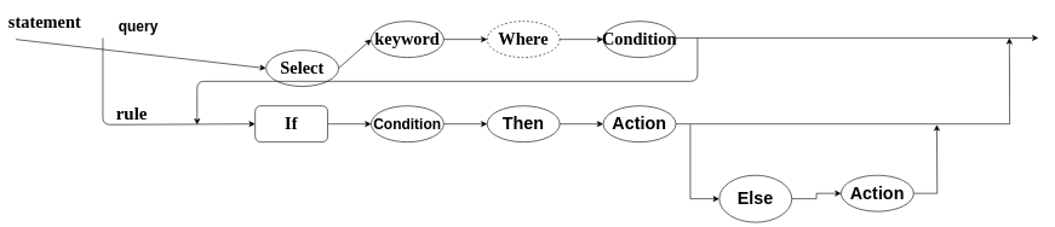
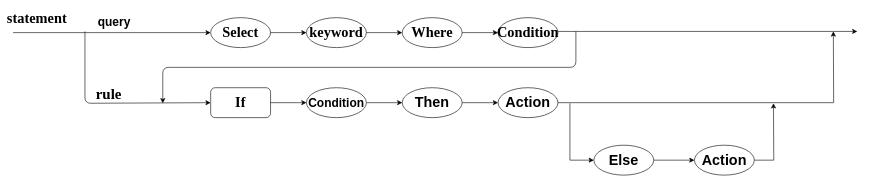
  <mxCell id="0" />
  <mxCell id="1" parent="0" />
- <mxCell id="2" value="&lt;h1&gt;&lt;font face=&quot;Times New Roman&quot;&gt;Select&lt;/font&gt;&lt;/h1&gt;" style="ellipse;whiteSpace=wrap;html=1;" vertex="1" parent="1"><mxGeometry x="365" y="69" width="100" height="50" as="geometry" /></mxCell>
+ <mxCell id="2" value="&lt;h1&gt;&lt;font face=&quot;Times New Roman&quot;&gt;Select&lt;/font&gt;&lt;/h1&gt;" style="ellipse;whiteSpace=wrap;html=1;" vertex="1" parent="1"><mxGeometry x="350" y="29" width="100" height="50" as="geometry" /></mxCell>
  <mxCell id="3" value="&lt;h1&gt;&lt;font face=&quot;Times New Roman&quot;&gt;keyword&lt;/font&gt;&lt;/h1&gt;" style="ellipse;whiteSpace=wrap;html=1;" vertex="1" parent="1"><mxGeometry x="510" y="29" width="100" height="50" as="geometry" /></mxCell>
- <mxCell id="4" value="&lt;h1&gt;&lt;font face=&quot;Times New Roman&quot;&gt;Where&lt;/font&gt;&lt;br&gt;&lt;/h1&gt;" style="ellipse;whiteSpace=wrap;html=1;dashed=1;" vertex="1" parent="1"><mxGeometry x="670" y="29" width="100" height="50" as="geometry" /></mxCell>
+ <mxCell id="4" value="&lt;h1&gt;&lt;font face=&quot;Times New Roman&quot;&gt;Where&lt;/font&gt;&lt;br&gt;&lt;/h1&gt;" style="ellipse;whiteSpace=wrap;html=1;" vertex="1" parent="1"><mxGeometry x="670" y="29" width="100" height="50" as="geometry" /></mxCell>
  <mxCell id="5" value="&lt;h1&gt;&lt;font face=&quot;Times New Roman&quot;&gt;Condition&lt;/font&gt;&lt;br&gt;&lt;/h1&gt;" style="ellipse;whiteSpace=wrap;html=1;" vertex="1" parent="1"><mxGeometry x="830" y="29" width="100" height="50" as="geometry" /></mxCell>
  <mxCell id="6" value="" style="endArrow=classic;html=1;exitX=1;exitY=0.5;exitDx=0;exitDy=0;entryX=0;entryY=0.5;entryDx=0;entryDy=0;" edge="1" parent="1" source="2" target="3"><mxGeometry width="50" height="50" relative="1" as="geometry"><mxPoint x="450" y="152" as="sourcePoint" /><mxPoint x="500" y="102" as="targetPoint" /></mxGeometry></mxCell>
  <mxCell id="7" value="" style="endArrow=classic;html=1;exitX=1;exitY=0.5;exitDx=0;exitDy=0;entryX=0;entryY=0.5;entryDx=0;entryDy=0;" edge="1" parent="1" source="3" target="4"><mxGeometry width="50" height="50" relative="1" as="geometry"><mxPoint x="460" y="64" as="sourcePoint" /><mxPoint x="520" y="64" as="targetPoint" /></mxGeometry></mxCell>
  <mxCell id="8" value="" style="endArrow=classic;html=1;exitX=1;exitY=0.5;exitDx=0;exitDy=0;entryX=0;entryY=0.5;entryDx=0;entryDy=0;" edge="1" parent="1" source="4" target="5"><mxGeometry width="50" height="50" relative="1" as="geometry"><mxPoint x="470" y="74" as="sourcePoint" /><mxPoint x="530" y="74" as="targetPoint" /></mxGeometry></mxCell>
  <mxCell id="9" value="" style="endArrow=classic;html=1;entryX=0;entryY=0.5;entryDx=0;entryDy=0;" edge="1" parent="1" target="2"><mxGeometry width="50" height="50" relative="1" as="geometry"><mxPoint x="20" y="54" as="sourcePoint" /><mxPoint x="540" y="84" as="targetPoint" /></mxGeometry></mxCell>
  <mxCell id="10" value="" style="endArrow=classic;html=1;" edge="1" parent="1"><mxGeometry width="50" height="50" relative="1" as="geometry"><mxPoint x="930" y="52" as="sourcePoint" /><mxPoint x="1430" y="52" as="targetPoint" /></mxGeometry></mxCell>
  <mxCell id="11" value="&lt;h1&gt;&lt;font face=&quot;Times New Roman&quot;&gt;If&lt;/font&gt;&lt;br&gt;&lt;/h1&gt;" style="whiteSpace=wrap;html=1;rounded=1;" vertex="1" parent="1"><mxGeometry x="350" y="146" width="100" height="50" as="geometry" /></mxCell>
  <mxCell id="12" value="" style="endArrow=classic;html=1;exitX=1;exitY=0.5;exitDx=0;exitDy=0;entryX=0;entryY=0.5;entryDx=0;entryDy=0;" edge="1" parent="1" source="11" target="14"><mxGeometry width="50" height="50" relative="1" as="geometry"><mxPoint x="460" y="64" as="sourcePoint" /><mxPoint x="520" y="64" as="targetPoint" /></mxGeometry></mxCell>
  <mxCell id="13" value="" style="edgeStyle=orthogonalEdgeStyle;rounded=0;orthogonalLoop=1;jettySize=auto;html=1;" edge="1" parent="1" source="14" target="16"><mxGeometry relative="1" as="geometry" /></mxCell>
  <mxCell id="14" value="&lt;h1 style=&quot;font-size: 20px&quot;&gt;&lt;font style=&quot;font-size: 20px&quot;&gt;Condition&lt;br&gt;&lt;/font&gt;&lt;/h1&gt;" style="ellipse;whiteSpace=wrap;html=1;" vertex="1" parent="1"><mxGeometry x="510" y="146" width="100" height="50" as="geometry" /></mxCell>
  <mxCell id="15" style="edgeStyle=orthogonalEdgeStyle;rounded=0;orthogonalLoop=1;jettySize=auto;html=1;exitX=1;exitY=0.5;exitDx=0;exitDy=0;entryX=0;entryY=0.5;entryDx=0;entryDy=0;" edge="1" parent="1" source="16" target="19"><mxGeometry relative="1" as="geometry" /></mxCell>
  <mxCell id="16" value="&lt;h1 style=&quot;font-size: 24px&quot;&gt;&lt;font style=&quot;font-size: 24px&quot;&gt;Then&lt;br&gt;&lt;/font&gt;&lt;/h1&gt;" style="ellipse;whiteSpace=wrap;html=1;" vertex="1" parent="1"><mxGeometry x="670" y="146" width="100" height="50" as="geometry" /></mxCell>
  <mxCell id="17" style="rounded=0;orthogonalLoop=1;jettySize=auto;elbow=vertical;html=1;exitX=1;exitY=0.5;exitDx=0;exitDy=0;edgeStyle=orthogonalEdgeStyle;" edge="1" parent="1" source="19"><mxGeometry relative="1" as="geometry"><mxPoint x="1390" y="52" as="targetPoint" /></mxGeometry></mxCell>
  <mxCell id="18" style="edgeStyle=orthogonalEdgeStyle;rounded=0;orthogonalLoop=1;jettySize=auto;html=1;entryX=0;entryY=0.5;entryDx=0;entryDy=0;" edge="1" parent="1" target="21"><mxGeometry relative="1" as="geometry"><mxPoint x="950" y="172" as="sourcePoint" /><Array as="points"><mxPoint x="950" y="212" /><mxPoint x="950" y="267" /></Array></mxGeometry></mxCell>
  <mxCell id="19" value="&lt;h1 style=&quot;font-size: 24px&quot;&gt;&lt;font style=&quot;font-size: 24px&quot;&gt;Action&lt;br&gt;&lt;/font&gt;&lt;/h1&gt;" style="ellipse;whiteSpace=wrap;html=1;" vertex="1" parent="1"><mxGeometry x="830" y="146" width="100" height="50" as="geometry" /></mxCell>
  <mxCell id="20" style="edgeStyle=orthogonalEdgeStyle;rounded=0;orthogonalLoop=1;jettySize=auto;html=1;exitX=1;exitY=0.5;exitDx=0;exitDy=0;entryX=0;entryY=0.5;entryDx=0;entryDy=0;" edge="1" parent="1" source="21" target="23"><mxGeometry relative="1" as="geometry" /></mxCell>
- <mxCell id="21" value="&lt;h2 style=&quot;font-size: 24px&quot;&gt;&lt;font style=&quot;font-size: 24px&quot;&gt;Else&lt;br&gt;&lt;/font&gt;&lt;/h2&gt;" style="ellipse;whiteSpace=wrap;html=1;" vertex="1" parent="1"><mxGeometry x="990" y="242" width="100" height="65" as="geometry" /></mxCell>
+ <mxCell id="21" value="&lt;h2 style=&quot;font-size: 24px&quot;&gt;&lt;font style=&quot;font-size: 24px&quot;&gt;Else&lt;br&gt;&lt;/font&gt;&lt;/h2&gt;" style="ellipse;whiteSpace=wrap;html=1;" vertex="1" parent="1"><mxGeometry x="990" y="242" width="100" height="50" as="geometry" /></mxCell>
  <mxCell id="22" style="edgeStyle=orthogonalEdgeStyle;rounded=0;orthogonalLoop=1;jettySize=auto;html=1;exitX=1;exitY=0.5;exitDx=0;exitDy=0;" edge="1" parent="1" source="23"><mxGeometry relative="1" as="geometry"><mxPoint x="1290" y="172" as="targetPoint" /></mxGeometry></mxCell>
  <mxCell id="23" value="&lt;h2 style=&quot;font-size: 24px&quot;&gt;&lt;font style=&quot;font-size: 24px&quot;&gt;Action&lt;br&gt;&lt;/font&gt;&lt;/h2&gt;" style="ellipse;whiteSpace=wrap;html=1;" vertex="1" parent="1"><mxGeometry x="1158" y="242" width="100" height="50" as="geometry" /></mxCell>
  <mxCell id="24" value="" style="endArrow=classic;html=1;edgeStyle=orthogonalEdgeStyle;" edge="1" parent="1"><mxGeometry width="50" height="50" relative="1" as="geometry"><mxPoint x="960" y="52" as="sourcePoint" /><mxPoint x="270" y="172" as="targetPoint" /><Array as="points"><mxPoint x="960" y="112" /><mxPoint x="270" y="112" /></Array></mxGeometry></mxCell>
  <mxCell id="25" value="" style="endArrow=classic;html=1;edgeStyle=orthogonalEdgeStyle;entryX=0;entryY=0.5;entryDx=0;entryDy=0;" edge="1" parent="1" target="11"><mxGeometry width="50" height="50" relative="1" as="geometry"><mxPoint x="140" y="52" as="sourcePoint" /><mxPoint x="240" y="172" as="targetPoint" /><Array as="points"><mxPoint x="140" y="52" /><mxPoint x="140" y="172" /><mxPoint x="350" y="172" /></Array></mxGeometry></mxCell>
  <mxCell id="26" value="&lt;h1&gt;&lt;font face=&quot;Times New Roman&quot;&gt;statement&lt;/font&gt;&lt;/h1&gt;" style="text;html=1;strokeColor=none;fillColor=none;align=center;verticalAlign=middle;whiteSpace=wrap;rounded=0;" vertex="1" parent="1"><mxGeometry x="40" y="20" width="40" height="20" as="geometry" /></mxCell>
  <mxCell id="27" value="&lt;h1 style=&quot;font-size: 20px&quot;&gt;&lt;font style=&quot;font-size: 20px&quot;&gt;&lt;b&gt;&lt;font style=&quot;font-size: 20px&quot;&gt;query&lt;/font&gt;&lt;/b&gt;&lt;/font&gt;&lt;/h1&gt;" style="text;html=1;strokeColor=none;fillColor=none;align=center;verticalAlign=middle;whiteSpace=wrap;rounded=0;" vertex="1" parent="1"><mxGeometry x="169" y="26" width="40" height="20" as="geometry" /></mxCell>
  <mxCell id="28" value="&lt;h1&gt;&lt;b style=&quot;font-size: 25px&quot;&gt;&lt;font style=&quot;font-size: 25px&quot; face=&quot;Times New Roman&quot;&gt;rule&lt;/font&gt;&lt;/b&gt;&lt;/h1&gt;" style="text;html=1;strokeColor=none;fillColor=none;align=center;verticalAlign=middle;whiteSpace=wrap;rounded=0;" vertex="1" parent="1"><mxGeometry y="146" width="40" height="20" as="geometry" x="160" /></mxCell>
